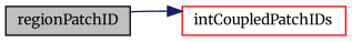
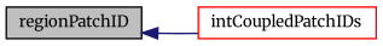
  digraph {
    rankdir=LR
    fontname=Merriweather
    node [fontname=Merriweather fontsize=10 shape=record]
    n1 [color=black fillcolor=grey75 fontcolor=black height=0.2 label=regionPatchID style=filled width=0.4]
    n2 [color=red height=0.2 label=intCoupledPatchIDs width=0.4]
-   n2 -> n1 [color=midnightblue dir=back fontname=Merriweather fontsize=10 labelfontname=Helvetica labelfontsize=10 style=solid]
+   n1 -> n2 [color=midnightblue dir=back fontname=Merriweather fontsize=10 labelfontname=Helvetica labelfontsize=10 style=solid]
  }
